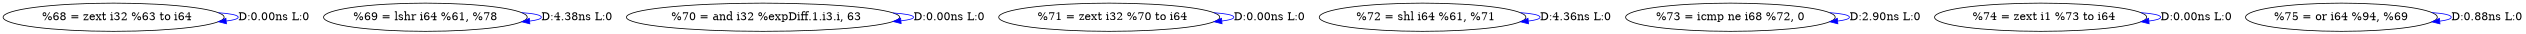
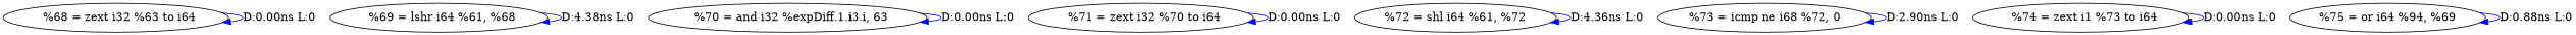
  digraph {
    edge [color=blue]
    n1 [label="  %68 = zext i32 %63 to i64"]
-   n2 [label="%69 = lshr i64 %61, %78"]
+   n2 [label="  %69 = lshr i64 %61, %68"]
    n3 [label="  %70 = and i32 %expDiff.1.i3.i, 63"]
    n4 [label="  %71 = zext i32 %70 to i64"]
-   n5 [label="  %72 = shl i64 %61, %71"]
+   n5 [label="%72 = shl i64 %61, %72"]
    n6 [label="%73 = icmp ne i68 %72, 0"]
    n7 [label="  %74 = zext i1 %73 to i64"]
    n8 [label="%75 = or i64 %94, %69"]
    n1 -> n1 [label="D:0.00ns L:0"]
    n2 -> n2 [label="D:4.38ns L:0"]
    n3 -> n3 [label="D:0.00ns L:0"]
    n4 -> n4 [label="D:0.00ns L:0"]
    n5 -> n5 [label="D:4.36ns L:0"]
    n6 -> n6 [label="D:2.90ns L:0"]
    n7 -> n7 [label="D:0.00ns L:0"]
    n8 -> n8 [label="D:0.88ns L:0"]
  }
